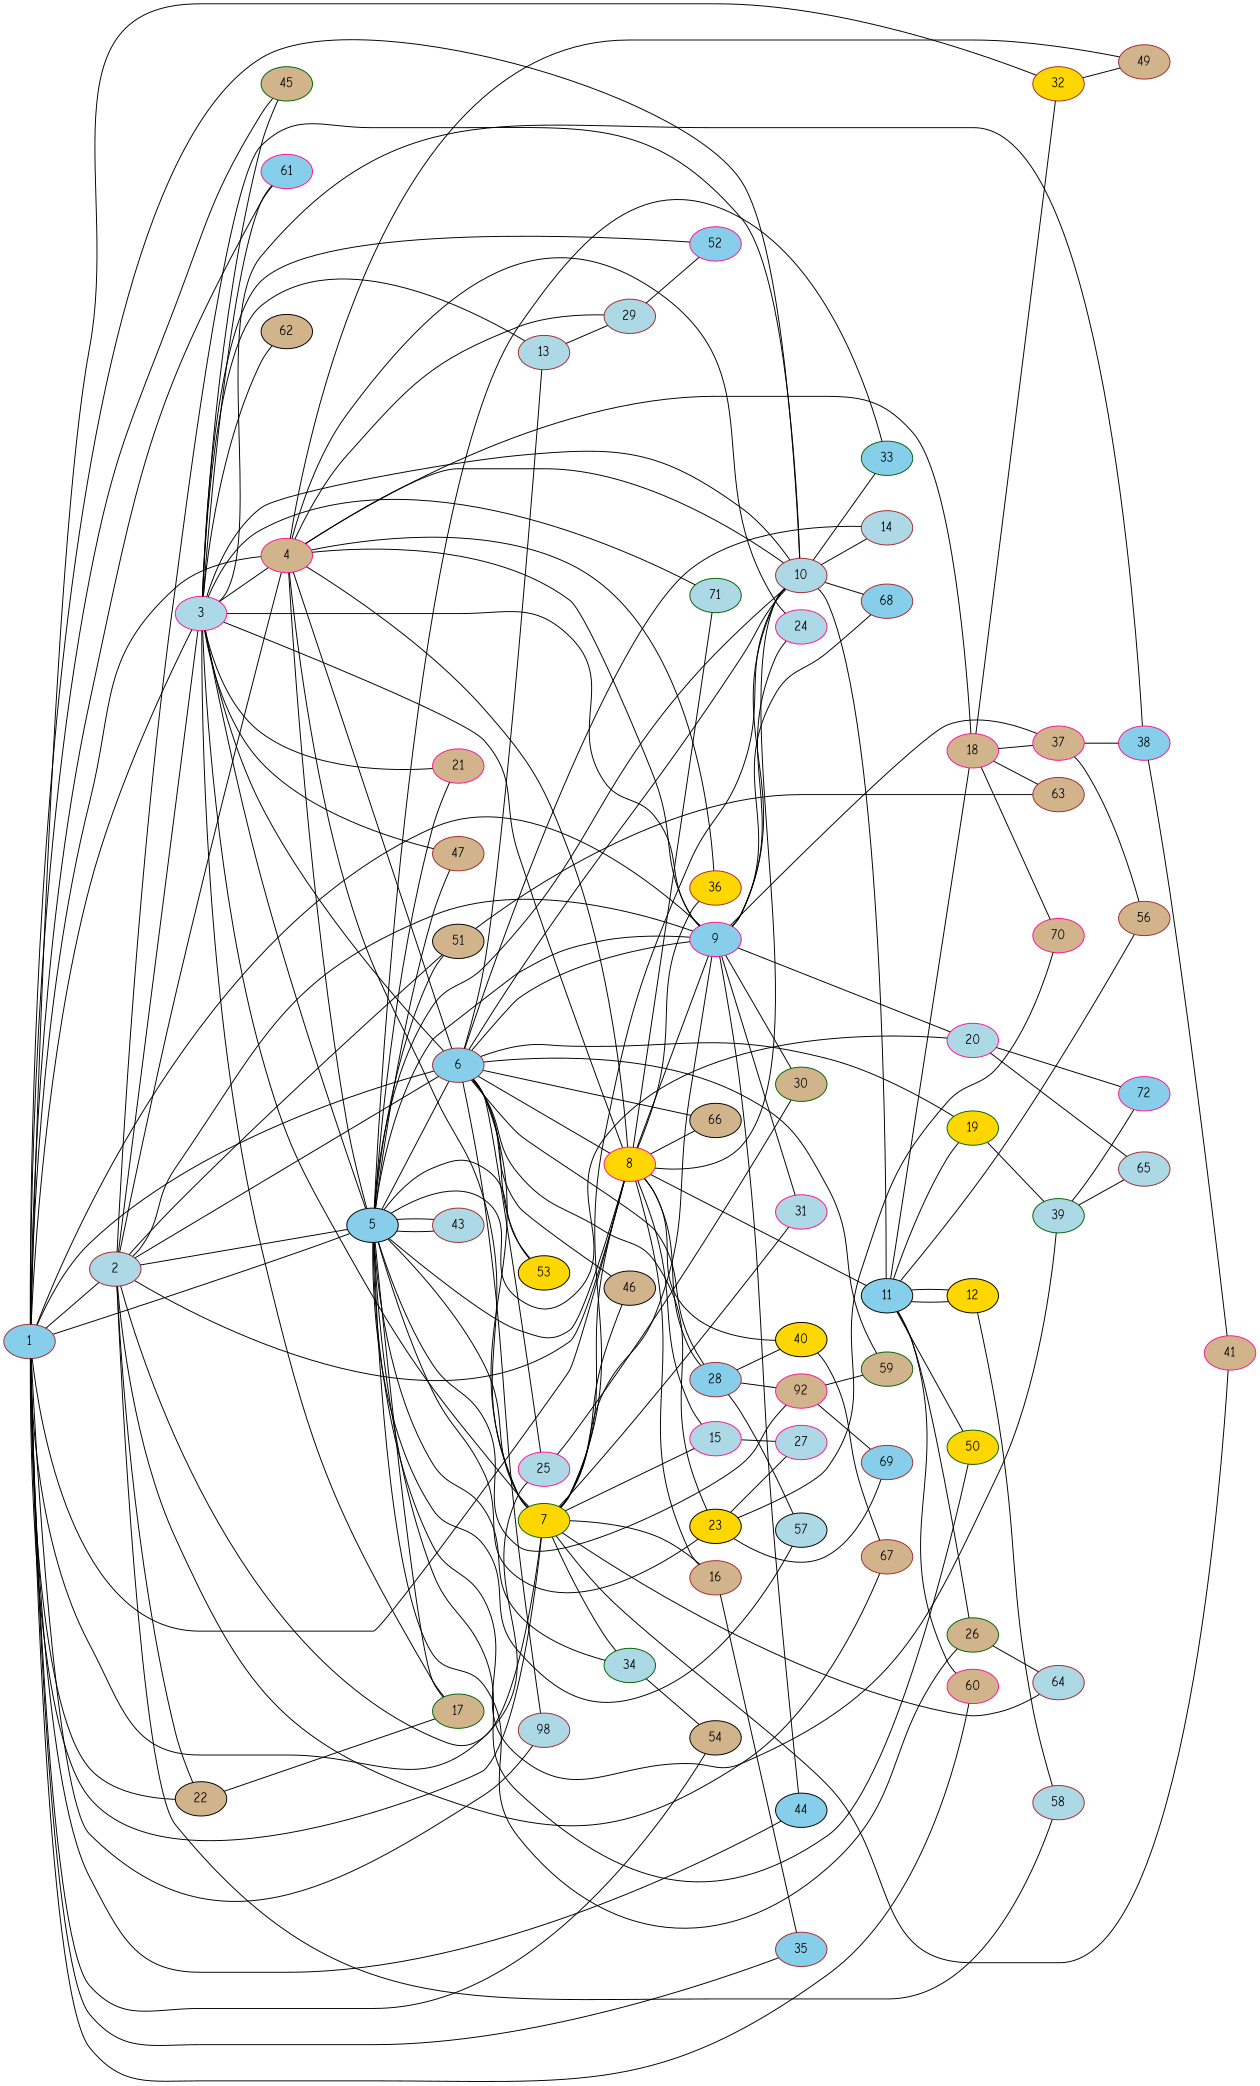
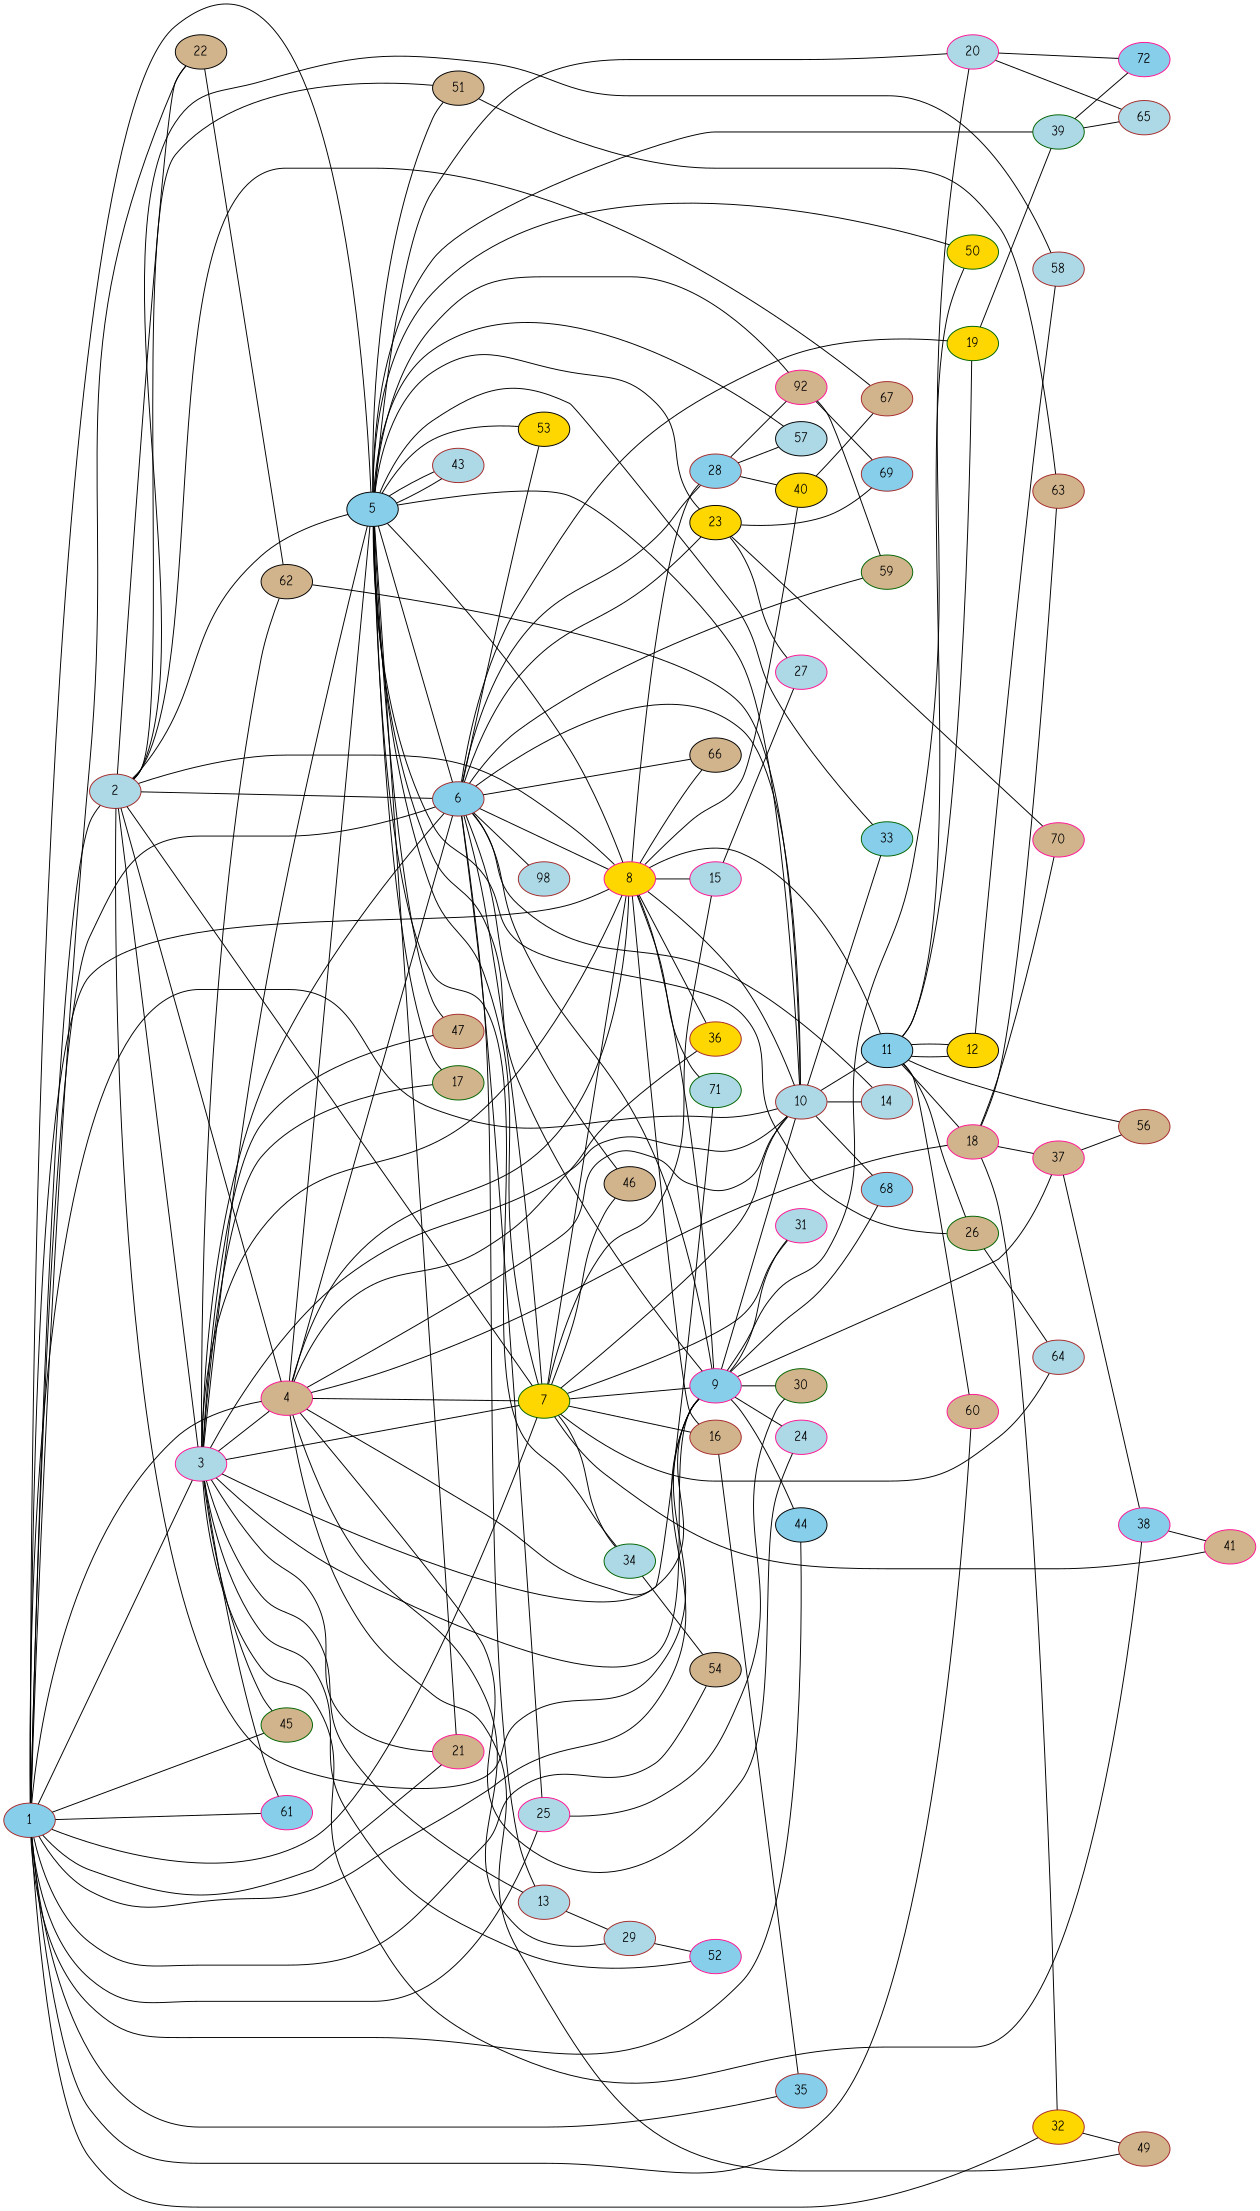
  graph {
    fontname="Comic Neue"
    rankdir=LR
    node [color=brown fillcolor=tan fontname="Comic Neue" style=filled]
    edge [fontname="Comic Neue"]
    1 [fillcolor=skyblue]
    2 [fillcolor=lightblue]
    3 [color=deeppink fillcolor=lightblue]
    4 [color=deeppink]
    5 [color=black fillcolor=skyblue]
    6 [fillcolor=skyblue]
    7 [color=darkgreen fillcolor=gold]
    8 [color=deeppink fillcolor=gold]
    9 [color=deeppink fillcolor=skyblue]
    10 [fillcolor=lightblue]
    22 [color=black]
    25 [color=deeppink fillcolor=lightblue]
    32 [fillcolor=gold]
    35 [fillcolor=skyblue]
    44 [color=black fillcolor=skyblue]
    45 [color=darkgreen]
    n17 [fillcolor=lightblue label=98]
    54 [color=black]
    60 [color=deeppink]
    61 [color=deeppink fillcolor=skyblue]
    51 [color=black]
    58 [fillcolor=lightblue]
    67
    13 [fillcolor=lightblue]
    17 [color=darkgreen]
    21 [color=deeppink]
    38 [color=deeppink fillcolor=skyblue]
    47
    52 [color=deeppink fillcolor=skyblue]
    62 [color=black]
    71 [color=darkgreen fillcolor=lightblue]
    18 [color=deeppink]
    24 [color=deeppink fillcolor=lightblue]
    29 [fillcolor=lightblue]
    36 [fillcolor=gold]
    49
    20 [color=deeppink fillcolor=lightblue]
    23 [color=black fillcolor=gold]
    26 [color=darkgreen]
    33 [color=darkgreen fillcolor=skyblue]
    34 [color=darkgreen fillcolor=lightblue]
    39 [color=darkgreen fillcolor=lightblue]
    n43 [color=deeppink label=92]
    43 [fillcolor=lightblue]
    50 [color=darkgreen fillcolor=gold]
    53 [color=black fillcolor=gold]
    57 [color=black fillcolor=lightblue]
    14 [fillcolor=lightblue]
    19 [color=darkgreen fillcolor=gold]
    28 [fillcolor=skyblue]
    46 [color=black]
    59 [color=darkgreen]
    66 [color=black]
    15 [color=deeppink fillcolor=lightblue]
    16
    31 [color=deeppink fillcolor=lightblue]
    41 [color=deeppink]
    64 [fillcolor=lightblue]
    11 [color=black fillcolor=skyblue]
    40 [color=black fillcolor=gold]
    30 [color=darkgreen]
    37 [color=deeppink]
    68 [fillcolor=skyblue]
    63
    70 [color=deeppink]
    65 [fillcolor=lightblue]
    72 [color=deeppink fillcolor=skyblue]
    27 [color=deeppink fillcolor=lightblue]
    69 [fillcolor=skyblue]
    12 [color=black fillcolor=gold]
    56
    1 -- 2
    1 -- 3
    1 -- 4
    1 -- 5
    1 -- 6
    1 -- 7
    1 -- 8
    1 -- 9
    1 -- 10
    1 -- 22
    1 -- 25
    1 -- 32
    1 -- 35
    1 -- 44
    1 -- 45
-   1 -- n17
+   1 -- 21
    1 -- 54
    1 -- 60
    1 -- 61
    2 -- 3
    2 -- 4
    2 -- 5
    2 -- 6
    2 -- 7
    2 -- 8
    2 -- 9
-   2 -- 10
+   62 -- 10
    2 -- 22
    2 -- 51
    2 -- 58
    2 -- 67
    3 -- 4
    3 -- 5
    3 -- 6
    3 -- 7
    3 -- 8
    3 -- 9
    3 -- 10
    3 -- 45
    3 -- 61
    3 -- 13
    3 -- 17
    3 -- 21
    3 -- 38
    3 -- 47
    3 -- 52
    3 -- 62
    3 -- 71
    4 -- 5
    4 -- 6
    4 -- 7
    4 -- 8
    4 -- 9
    4 -- 10
    4 -- 18
    4 -- 24
    4 -- 29
    4 -- 36
    4 -- 49
    5 -- 6
    5 -- 7
    5 -- 8
    5 -- 9
    5 -- 10
    5 -- 51
    5 -- 17
    5 -- 21
    5 -- 47
    5 -- 20
    5 -- 23
    5 -- 26
    5 -- 33
    5 -- 34
    5 -- 39
    5 -- n43
    5 -- 43
    5 -- 43
    5 -- 50
    5 -- 53
    5 -- 57
    6 -- 7
    6 -- 8
    6 -- 9
    6 -- 10
    6 -- 25
    6 -- n17
    6 -- 13
    6 -- 23
    6 -- 53
    6 -- 14
    6 -- 19
    6 -- 28
    6 -- 46
    6 -- 59
    6 -- 66
    7 -- 8
    7 -- 9
    7 -- 10
    7 -- 34
    7 -- 46
    7 -- 15
    7 -- 16
    7 -- 31
    7 -- 41
    7 -- 64
    8 -- 9
    8 -- 10
    8 -- 71
    8 -- 36
    8 -- 28
    8 -- 66
    8 -- 15
    8 -- 16
    8 -- 11
    8 -- 40
    9 -- 10
    9 -- 44
    9 -- 24
    9 -- 20
    9 -- 31
    9 -- 30
    9 -- 37
    9 -- 68
    10 -- 33
    10 -- 14
    10 -- 11
    10 -- 68
-   22 -- 17
+   22 -- 62
    25 -- 30
    32 -- 49
    51 -- 63
    13 -- 29
    38 -- 41
    18 -- 32
    18 -- 37
    18 -- 63
    18 -- 70
    29 -- 52
    20 -- 65
    20 -- 72
    23 -- 70
    23 -- 27
    23 -- 69
    26 -- 64
    34 -- 54
    39 -- 65
    39 -- 72
    n43 -- 59
    n43 -- 69
    19 -- 39
    28 -- n43
    28 -- 57
    28 -- 40
    15 -- 27
    16 -- 35
    11 -- 60
    11 -- 18
    11 -- 26
    11 -- 50
    11 -- 19
    11 -- 12
    11 -- 12
    11 -- 56
    40 -- 67
    37 -- 38
    37 -- 56
    12 -- 58
  }
